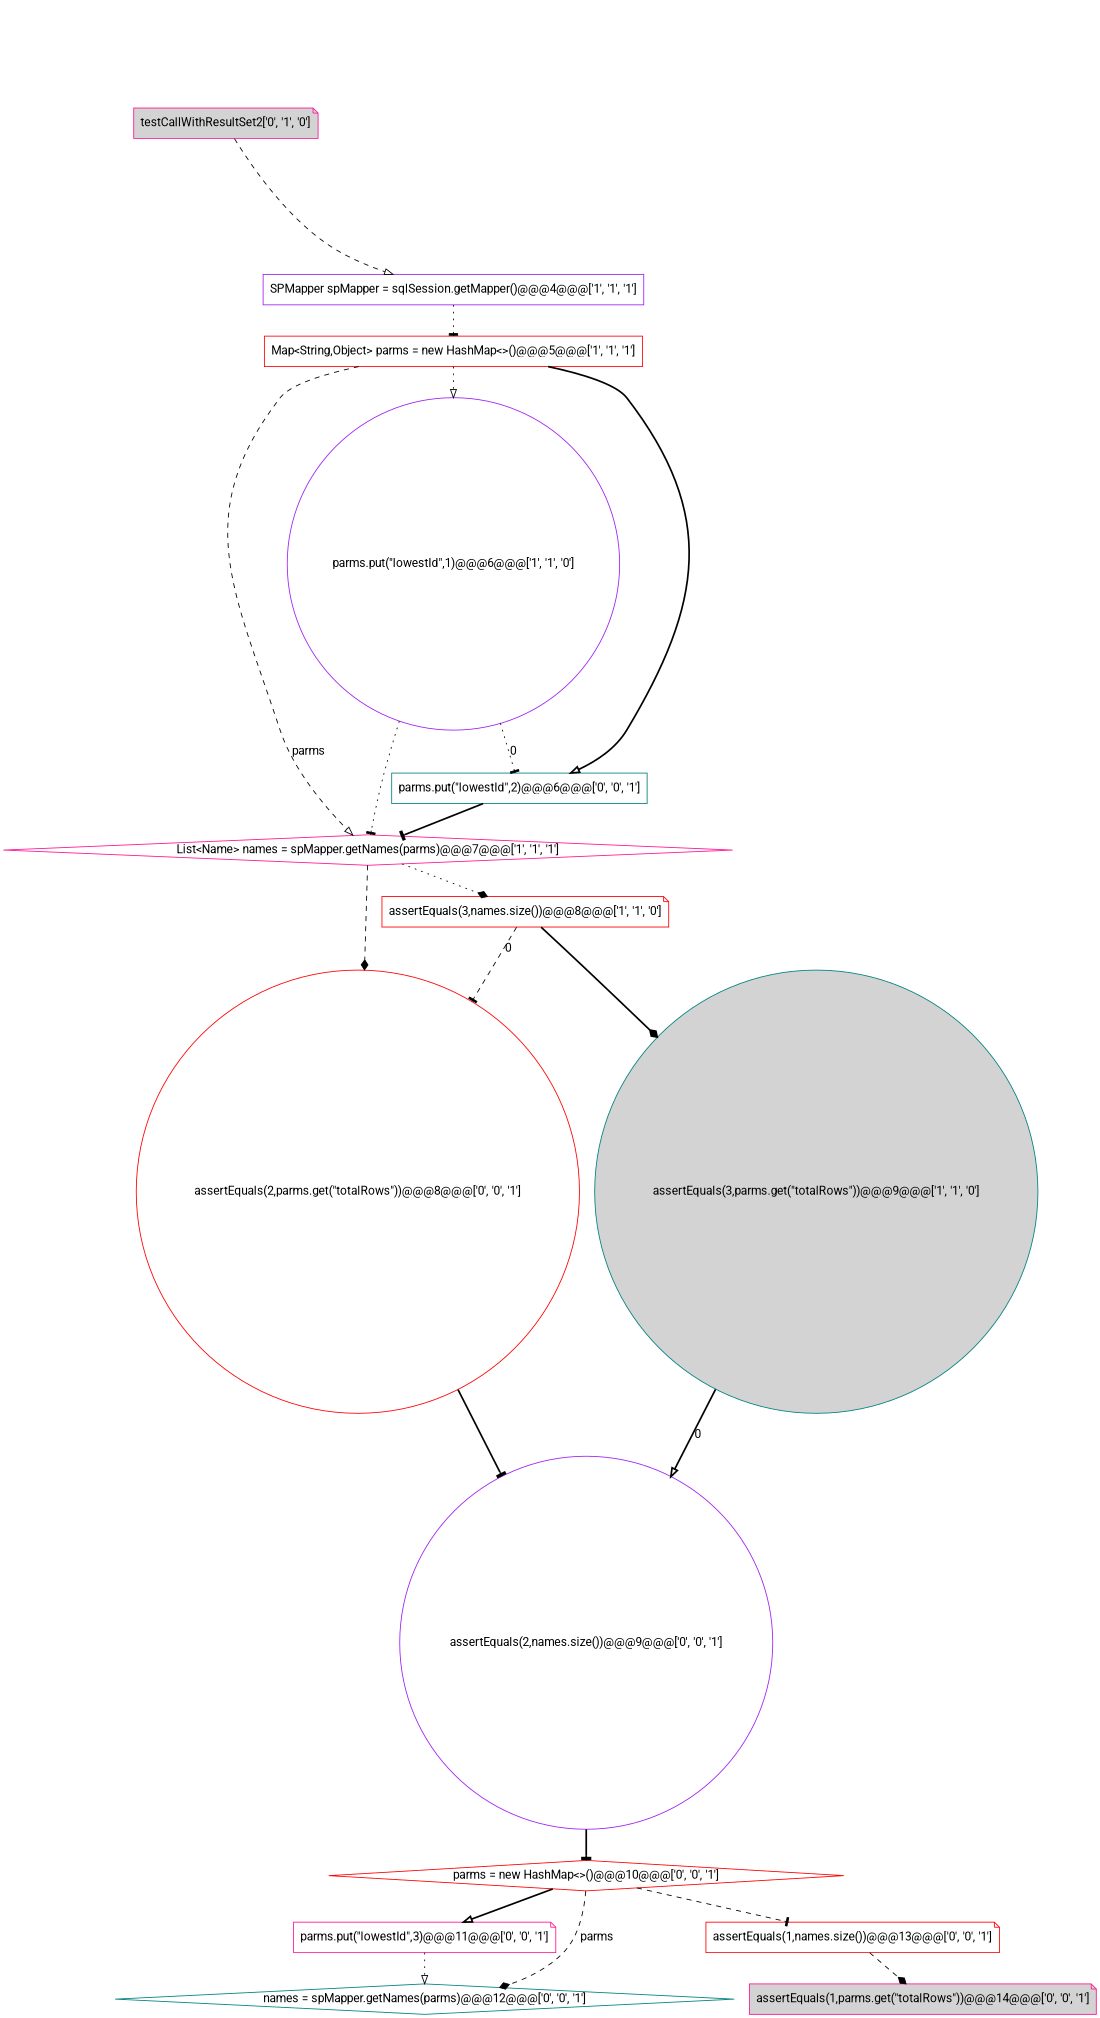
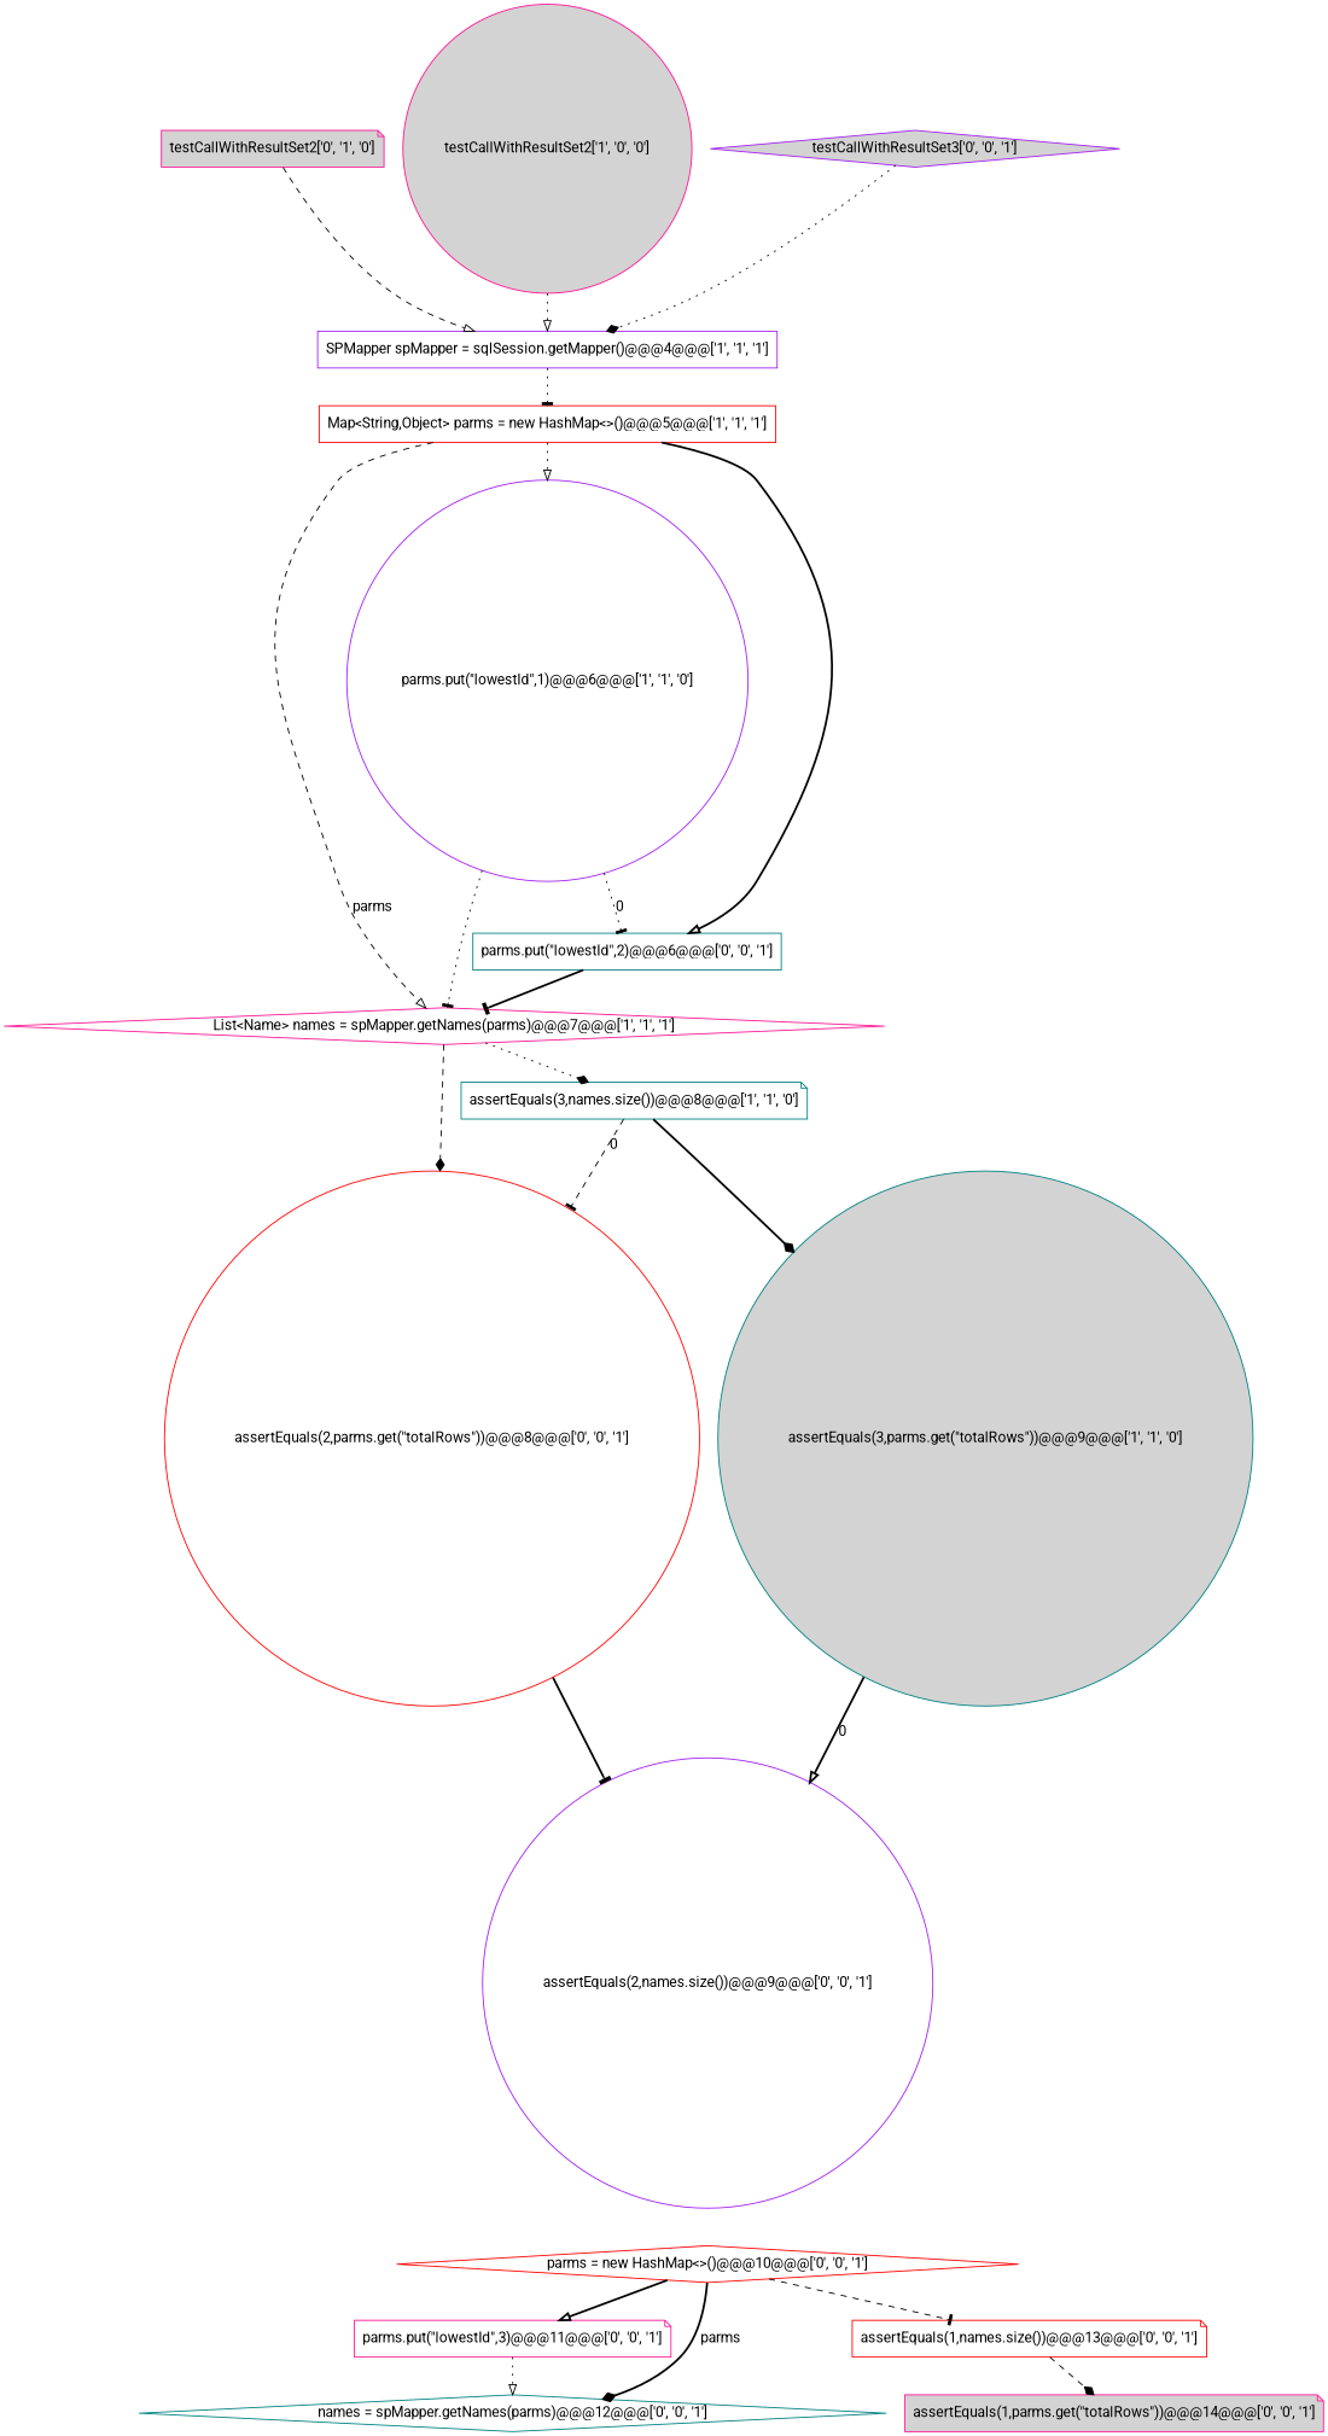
  digraph {
    fontname=Roboto
    node [color=deeppink fillcolor=white fontname=Roboto shape=circle style=filled]
    edge [arrowhead=tee fontname=Roboto style=dotted]
    n1 [label="List<Name> names = spMapper.getNames(parms)@@@7@@@['1', '1', '1']" shape=diamond]
    n2 [color=red label="assertEquals(2,parms.get(\"totalRows\"))@@@8@@@['0', '0', '1']"]
-   n3 [color=red label="assertEquals(3,names.size())@@@8@@@['1', '1', '0']" shape=note]
+   n3 [color=teal label="assertEquals(3,names.size())@@@8@@@['1', '1', '0']" shape=note]
    n4 [color=purple label="assertEquals(2,names.size())@@@9@@@['0', '0', '1']"]
    n5 [color=teal fillcolor=lightgray label="assertEquals(3,parms.get(\"totalRows\"))@@@9@@@['1', '1', '0']"]
    n6 [color=red label="parms = new HashMap<>()@@@10@@@['0', '0', '1']" shape=diamond]
    n7 [label="parms.put(\"lowestId\",3)@@@11@@@['0', '0', '1']" shape=note]
    n8 [color=teal label="names = spMapper.getNames(parms)@@@12@@@['0', '0', '1']" shape=diamond]
    n9 [color=red label="assertEquals(1,names.size())@@@13@@@['0', '0', '1']" shape=note]
    n10 [color=red label="Map<String,Object> parms = new HashMap<>()@@@5@@@['1', '1', '1']" shape=box]
    n11 [color=purple label="parms.put(\"lowestId\",1)@@@6@@@['1', '1', '0']"]
    n12 [color=teal label="parms.put(\"lowestId\",2)@@@6@@@['0', '0', '1']" shape=box]
    n13 [color=purple label="SPMapper spMapper = sqlSession.getMapper()@@@4@@@['1', '1', '1']" shape=box]
    n14 [fillcolor=lightgray label="assertEquals(1,parms.get(\"totalRows\"))@@@14@@@['0', '0', '1']" shape=note]
    n15 [fillcolor=lightgray label="testCallWithResultSet2['0', '1', '0']" shape=note]
+   n16 [fillcolor=lightgray label="testCallWithResultSet2['1', '0', '0']"]
+   n17 [color=purple fillcolor=lightgray label="testCallWithResultSet3['0', '0', '1']" shape=diamond]
    n1 -> n2 [arrowhead=diamond style=dashed]
    n1 -> n3 [arrowhead=diamond]
    n2 -> n4 [style=bold]
    n3 -> n2 [label=0 style=dashed]
    n3 -> n5 [arrowhead=diamond style=bold]
-   n4 -> n6 [style=bold]
    n5 -> n4 [arrowhead=onormal label=0 style=bold]
    n6 -> n7 [arrowhead=onormal style=bold]
-   n6 -> n8 [arrowhead=diamond label=parms style=dashed]
+   n6 -> n8 [arrowhead=diamond label=parms style=bold]
    n6 -> n9 [style=dashed]
    n7 -> n8 [arrowhead=onormal]
    n9 -> n14 [arrowhead=diamond style=dashed]
    n10 -> n1 [arrowhead=onormal label=parms style=dashed]
    n10 -> n11 [arrowhead=onormal]
    n10 -> n12 [arrowhead=onormal style=bold]
    n11 -> n1
    n11 -> n12 [label=0]
    n12 -> n1 [style=bold]
    n13 -> n10
    n15 -> n13 [arrowhead=onormal style=dashed]
+   n16 -> n13 [arrowhead=onormal]
+   n17 -> n13 [arrowhead=diamond]
  }
